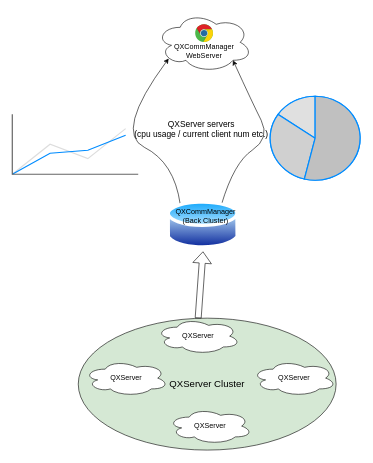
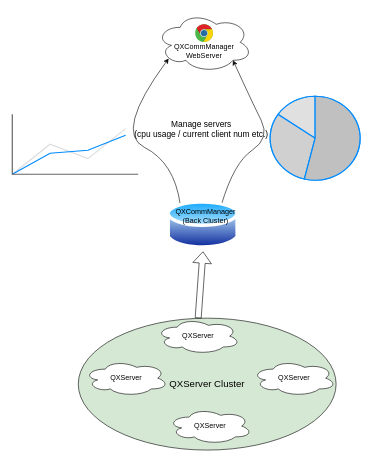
  <mxCell id="0" />
  <mxCell id="1" parent="0" />
  <mxCell id="2" value="&lt;font style=&quot;font-size: 16px;&quot;&gt;QXServer Cluster&lt;/font&gt;" style="ellipse;whiteSpace=wrap;html=1;fontSize=14;fillColor=#d5e8d4;" parent="1" vertex="1"><mxGeometry x="130" y="530" width="430" height="220" as="geometry" /></mxCell>
  <mxCell id="3" value="&lt;br&gt;&lt;br&gt;QXCommManager&lt;br&gt;WebServer" style="ellipse;shape=cloud;whiteSpace=wrap;html=1;align=center;" parent="1" vertex="1"><mxGeometry x="260" y="20" width="160" height="100" as="geometry" /></mxCell>
  <mxCell id="4" value="" style="dashed=0;outlineConnect=0;html=1;align=center;labelPosition=center;verticalLabelPosition=bottom;verticalAlign=top;shape=mxgraph.weblogos.chrome" parent="1" vertex="1"><mxGeometry x="325" y="40" width="30" height="30" as="geometry" /></mxCell>
  <mxCell id="5" value="" style="verticalLabelPosition=bottom;shadow=0;dashed=0;align=center;html=1;verticalAlign=top;strokeWidth=1;shape=mxgraph.mockup.graphics.lineChart;strokeColor=none;strokeColor2=#666666;strokeColor3=#008cff;strokeColor4=#dddddd;" parent="1" vertex="1"><mxGeometry x="20" y="190" width="210" height="100" as="geometry" /></mxCell>
  <mxCell id="6" value="" style="verticalLabelPosition=bottom;shadow=0;dashed=0;align=center;html=1;verticalAlign=top;strokeWidth=1;shape=mxgraph.mockup.graphics.pieChart;strokeColor=#008cff;parts=10,20,35;partColors=#e0e0e0,#d0d0d0,#c0c0c0,#b0b0b0,#a0a0a0;strokeWidth=2;" parent="1" vertex="1"><mxGeometry x="450" y="160" width="150" height="140" as="geometry" /></mxCell>
  <mxCell id="7" value="" style="curved=1;endArrow=classic;html=1;rounded=0;entryX=0.13;entryY=0.77;entryDx=0;entryDy=0;entryPerimeter=0;" parent="1" target="3" edge="1"><mxGeometry width="50" height="50" relative="1" as="geometry"><mxPoint x="300" y="340" as="sourcePoint" /><mxPoint x="420" y="210" as="targetPoint" /><Array as="points"><mxPoint x="290" y="270" /><mxPoint x="190" y="220" /></Array></mxGeometry></mxCell>
  <mxCell id="8" value="" style="curved=1;endArrow=classic;html=1;rounded=0;exitX=0.058;exitY=-0.025;exitDx=0;exitDy=0;exitPerimeter=0;entryX=0.8;entryY=0.8;entryDx=0;entryDy=0;entryPerimeter=0;" parent="1" target="3" edge="1"><mxGeometry width="50" height="50" relative="1" as="geometry"><mxPoint x="368.96" y="340" as="sourcePoint" /><mxPoint x="360.8" y="98" as="targetPoint" /><Array as="points"><mxPoint x="390" y="270" /><mxPoint x="450" y="230" /><mxPoint x="420" y="170" /></Array></mxGeometry></mxCell>
- <mxCell id="9" value="&lt;font style=&quot;font-size: 14px;&quot;&gt;QXServer servers&lt;br&gt;(cpu usage / current client num etc.)&lt;/font&gt;" style="text;html=1;align=center;verticalAlign=middle;resizable=0;points=[];autosize=1;strokeColor=none;fillColor=none;" parent="1" vertex="1"><mxGeometry x="210" y="190" width="250" height="50" as="geometry" /></mxCell>
+ <mxCell id="9" value="&lt;font style=&quot;font-size: 14px;&quot;&gt;Manage servers&lt;br&gt;(cpu usage / current client num etc.)&lt;/font&gt;" style="text;html=1;align=center;verticalAlign=middle;resizable=0;points=[];autosize=1;strokeColor=none;fillColor=none;" parent="1" vertex="1"><mxGeometry x="210" y="190" width="250" height="50" as="geometry" /></mxCell>
  <mxCell id="10" value="QXServer" style="ellipse;shape=cloud;whiteSpace=wrap;html=1;align=center;" parent="1" vertex="1"><mxGeometry x="260" y="530" width="140" height="60" as="geometry" /></mxCell>
  <mxCell id="11" value="QXServer" style="ellipse;shape=cloud;whiteSpace=wrap;html=1;align=center;" parent="1" vertex="1"><mxGeometry x="140" y="600" width="140" height="60" as="geometry" /></mxCell>
  <mxCell id="12" value="QXServer" style="ellipse;shape=cloud;whiteSpace=wrap;html=1;align=center;" parent="1" vertex="1"><mxGeometry x="420" y="600" width="140" height="60" as="geometry" /></mxCell>
  <mxCell id="13" value="QXServer" style="ellipse;shape=cloud;whiteSpace=wrap;html=1;align=center;" parent="1" vertex="1"><mxGeometry x="280" y="680" width="140" height="60" as="geometry" /></mxCell>
  <mxCell id="14" value="" style="aspect=fixed;perimeter=ellipsePerimeter;html=1;align=center;shadow=0;dashed=0;spacingTop=3;image;image=img/lib/active_directory/database.svg;" vertex="1" parent="1"><mxGeometry x="278" y="330" width="120" height="88.8" as="geometry" /></mxCell>
  <mxCell id="15" value="QXCommManager&lt;br style=&quot;border-color: var(--border-color);&quot;&gt;&lt;span style=&quot;&quot;&gt;(Back&amp;nbsp;Cluster)&lt;/span&gt;" style="text;html=1;align=center;verticalAlign=middle;resizable=0;points=[];autosize=1;strokeColor=none;fillColor=none;" vertex="1" parent="1"><mxGeometry x="282" y="340" width="120" height="40" as="geometry" /></mxCell>
  <mxCell id="16" value="" style="shape=flexArrow;endArrow=classic;html=1;rounded=0;exitX=0.465;exitY=0;exitDx=0;exitDy=0;exitPerimeter=0;entryX=0.5;entryY=1;entryDx=0;entryDy=0;" edge="1" parent="1" source="2" target="14"><mxGeometry width="50" height="50" relative="1" as="geometry"><mxPoint x="370" y="480" as="sourcePoint" /><mxPoint x="420" y="430" as="targetPoint" /></mxGeometry></mxCell>
